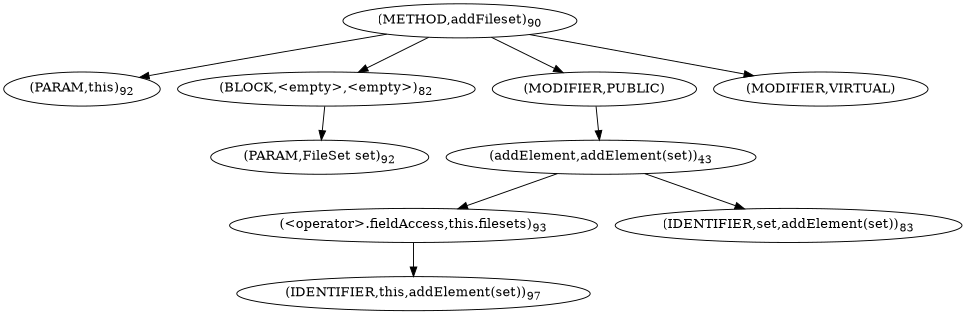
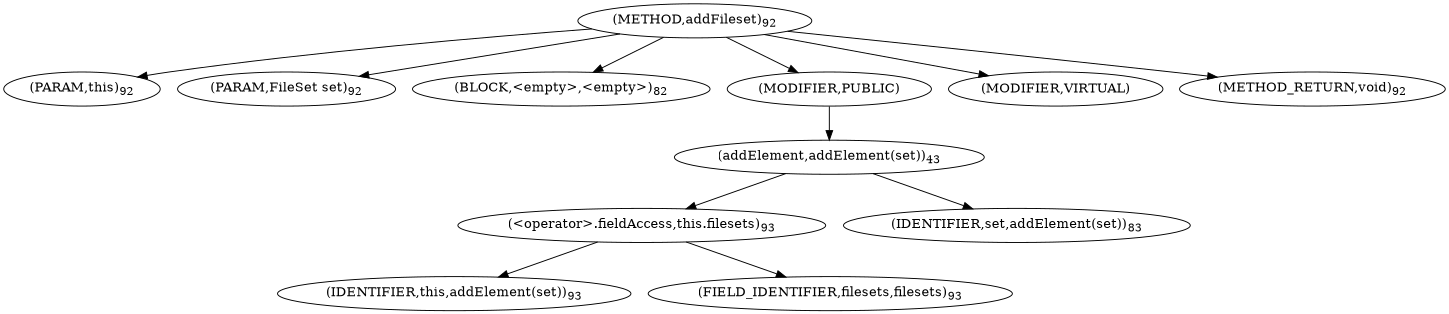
  digraph {
-   n1 [label=<(METHOD,addFileset)<SUB>90</SUB>>]
+   n1 [label=<(METHOD,addFileset)<SUB>92</SUB>>]
    n2 [label=<(PARAM,this)<SUB>92</SUB>>]
    n3 [label=<(PARAM,FileSet set)<SUB>92</SUB>>]
    n4 [label=<(BLOCK,&lt;empty&gt;,&lt;empty&gt;)<SUB>82</SUB>>]
    n5 [label=<(MODIFIER,PUBLIC)>]
    n6 [label=<(MODIFIER,VIRTUAL)>]
+   n7 [label=<(METHOD_RETURN,void)<SUB>92</SUB>>]
    n8 [label=<(addElement,addElement(set))<SUB>43</SUB>>]
    n9 [label=<(&lt;operator&gt;.fieldAccess,this.filesets)<SUB>93</SUB>>]
    n10 [label=<(IDENTIFIER,set,addElement(set))<SUB>83</SUB>>]
-   n11 [label=<(IDENTIFIER,this,addElement(set))<SUB>97</SUB>>]
+   n11 [label=<(IDENTIFIER,this,addElement(set))<SUB>93</SUB>>]
+   n12 [label=<(FIELD_IDENTIFIER,filesets,filesets)<SUB>93</SUB>>]
    n1 -> n2
-   n4 -> n3
+   n1 -> n3
    n1 -> n4
    n1 -> n5
    n1 -> n6
+   n1 -> n7
    n5 -> n8
    n8 -> n9
    n8 -> n10
    n9 -> n11
+   n9 -> n12
  }
